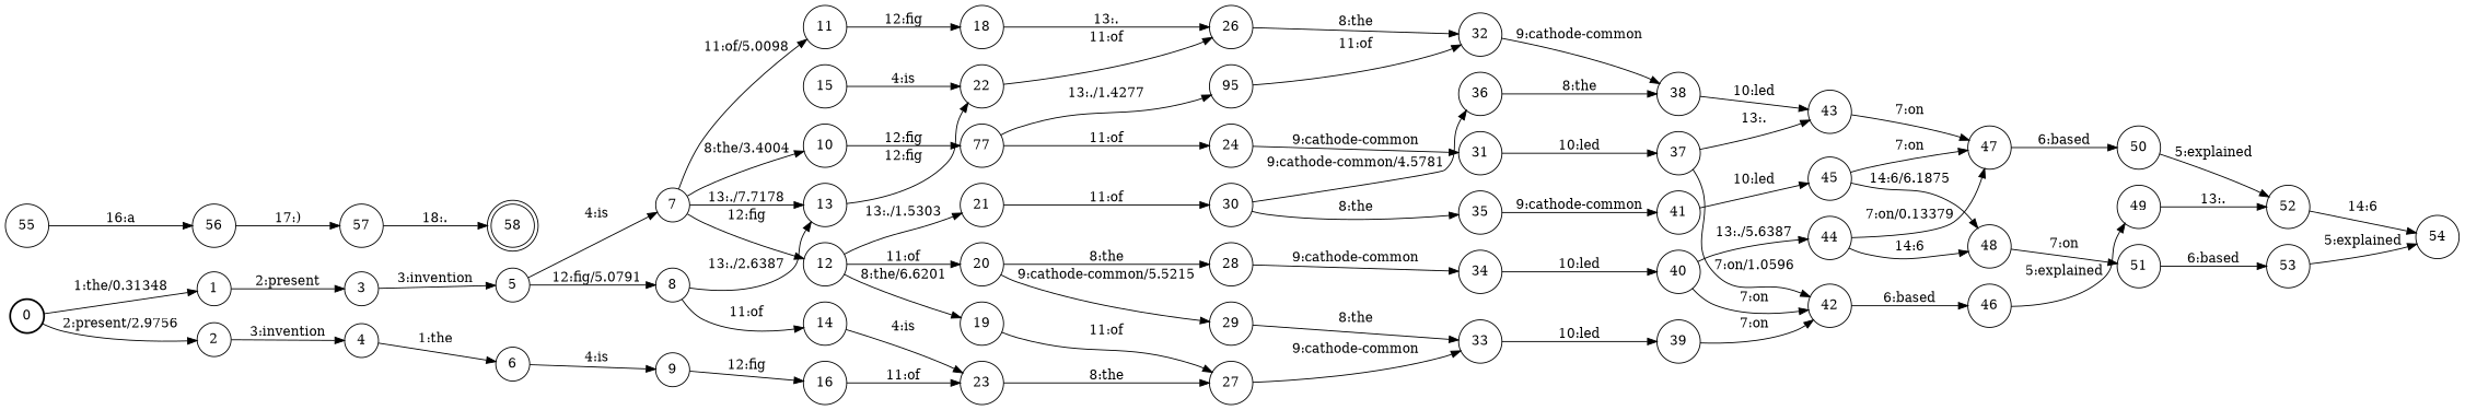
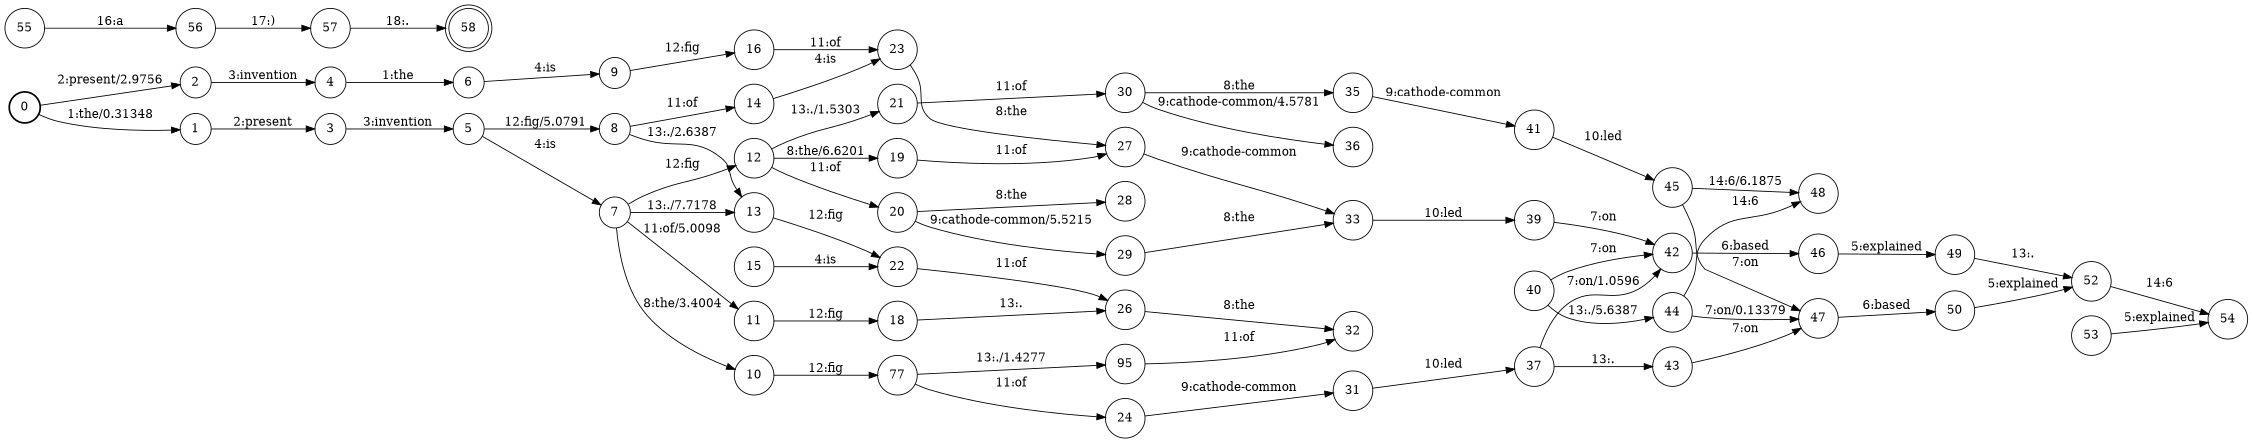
  digraph {
    nodesep=0.25
    rankdir=LR
    ranksep=0.4
    node [fontsize=14 shape=circle style=solid]
    edge [fontsize=14]
    n1 [label=0 style=bold]
    n2 [label=1]
    n3 [label=2]
    n4 [label=3]
    n5 [label=4]
    n6 [label=5]
    n7 [label=6]
    n8 [label=7]
    n9 [label=8]
    n10 [label=9]
    n11 [label=10]
    n12 [label=11]
    n13 [label=12]
    n14 [label=13]
    n15 [label=14]
    n16 [label=16]
    n17 [label=77]
    n18 [label=18]
    n19 [label=19]
    n20 [label=20]
    n21 [label=21]
    n22 [label=22]
    n23 [label=23]
    n24 [label=15]
    n25 [label=24]
    n26 [label=95]
    n27 [label=26]
    n28 [label=27]
    n29 [label=28]
    n30 [label=29]
    n31 [label=30]
    n32 [label=31]
    n33 [label=32]
    n34 [label=33]
-   n35 [label=34]
    n36 [label=35]
    n37 [label=36]
    n38 [label=37]
-   n39 [label=38]
    n40 [label=39]
    n41 [label=40]
    n42 [label=41]
    n43 [label=42]
    n44 [label=43]
    n45 [label=44]
    n46 [label=45]
    n47 [label=46]
    n48 [label=47]
    n49 [label=48]
    n50 [label=49]
    n51 [label=50]
-   n52 [label=51]
    n53 [label=52]
    n54 [label=53]
    n55 [label=54]
    n56 [label=55]
    n57 [label=56]
    n58 [label=57]
    n59 [label=58 shape=doublecircle]
    n1 -> n2 [label="1:the/0.31348"]
    n1 -> n3 [label="2:present/2.9756"]
    n2 -> n4 [label="2:present"]
    n3 -> n5 [label="3:invention"]
    n4 -> n6 [label="3:invention"]
    n5 -> n7 [label="1:the"]
    n6 -> n8 [label="4:is"]
    n6 -> n9 [label="12:fig/5.0791"]
    n7 -> n10 [label="4:is"]
    n8 -> n11 [label="8:the/3.4004"]
    n8 -> n12 [label="11:of/5.0098"]
    n8 -> n13 [label="12:fig"]
    n8 -> n14 [label="13:./7.7178"]
    n9 -> n14 [label="13:./2.6387"]
    n9 -> n15 [label="11:of"]
    n10 -> n16 [label="12:fig"]
    n11 -> n17 [label="12:fig"]
    n12 -> n18 [label="12:fig"]
    n13 -> n19 [label="8:the/6.6201"]
    n13 -> n20 [label="11:of"]
    n13 -> n21 [label="13:./1.5303"]
    n14 -> n22 [label="12:fig"]
    n15 -> n23 [label="4:is"]
    n16 -> n23 [label="11:of"]
    n17 -> n25 [label="11:of"]
    n17 -> n26 [label="13:./1.4277"]
    n18 -> n27 [label="13:."]
    n19 -> n28 [label="11:of"]
    n20 -> n29 [label="8:the"]
    n20 -> n30 [label="9:cathode-common/5.5215"]
    n21 -> n31 [label="11:of"]
    n22 -> n27 [label="11:of"]
    n23 -> n28 [label="8:the"]
    n24 -> n22 [label="4:is"]
    n25 -> n32 [label="9:cathode-common"]
    n26 -> n33 [label="11:of"]
    n27 -> n33 [label="8:the"]
    n28 -> n34 [label="9:cathode-common"]
-   n29 -> n35 [label="9:cathode-common"]
    n30 -> n34 [label="8:the"]
    n31 -> n36 [label="8:the"]
    n31 -> n37 [label="9:cathode-common/4.5781"]
    n32 -> n38 [label="10:led"]
-   n33 -> n39 [label="9:cathode-common"]
    n34 -> n40 [label="10:led"]
-   n35 -> n41 [label="10:led"]
    n36 -> n42 [label="9:cathode-common"]
-   n37 -> n39 [label="8:the"]
    n38 -> n43 [label="7:on/1.0596"]
    n38 -> n44 [label="13:."]
-   n39 -> n44 [label="10:led"]
    n40 -> n43 [label="7:on"]
    n41 -> n43 [label="7:on"]
    n41 -> n45 [label="13:./5.6387"]
    n42 -> n46 [label="10:led"]
    n43 -> n47 [label="6:based"]
    n44 -> n48 [label="7:on"]
    n45 -> n48 [label="7:on/0.13379"]
    n45 -> n49 [label="14:6"]
    n46 -> n48 [label="7:on"]
    n46 -> n49 [label="14:6/6.1875"]
    n47 -> n50 [label="5:explained"]
    n48 -> n51 [label="6:based"]
-   n49 -> n52 [label="7:on"]
    n50 -> n53 [label="13:."]
    n51 -> n53 [label="5:explained"]
-   n52 -> n54 [label="6:based"]
    n53 -> n55 [label="14:6"]
    n54 -> n55 [label="5:explained"]
    n56 -> n57 [label="16:a"]
    n57 -> n58 [label="17:)"]
    n58 -> n59 [label="18:."]
  }
